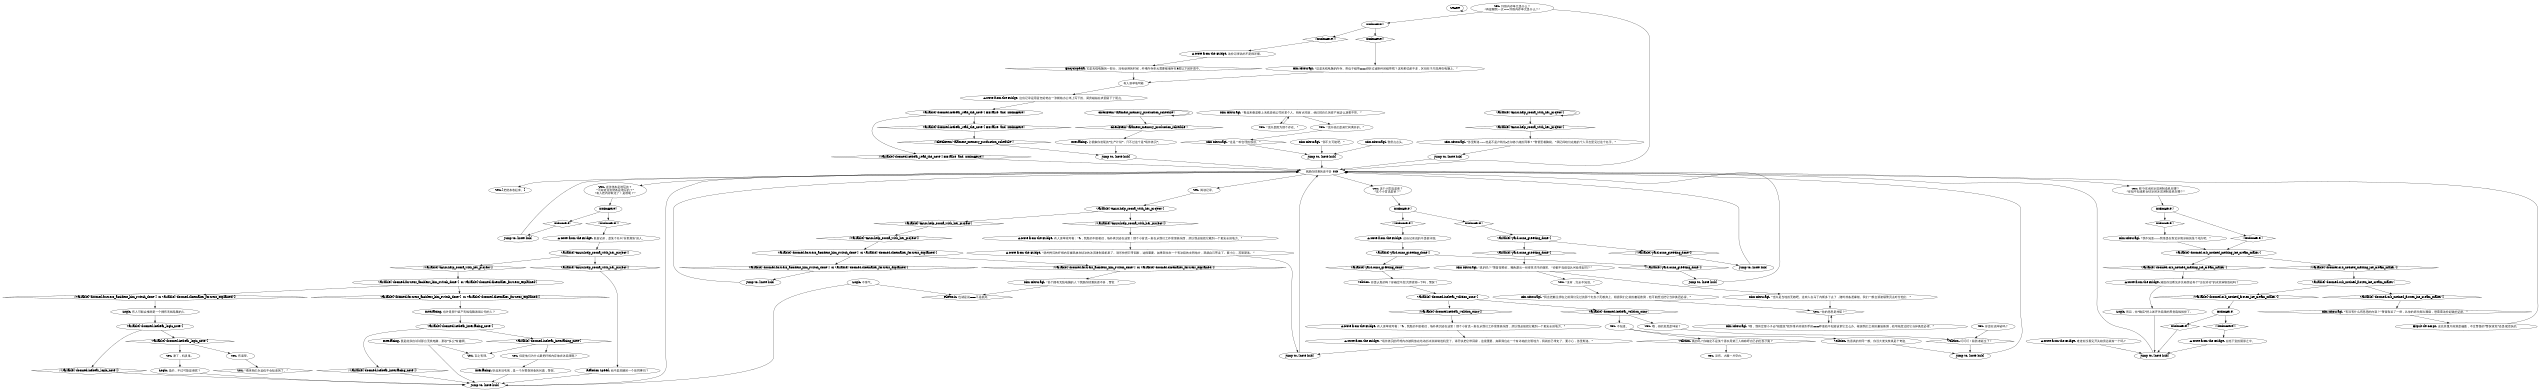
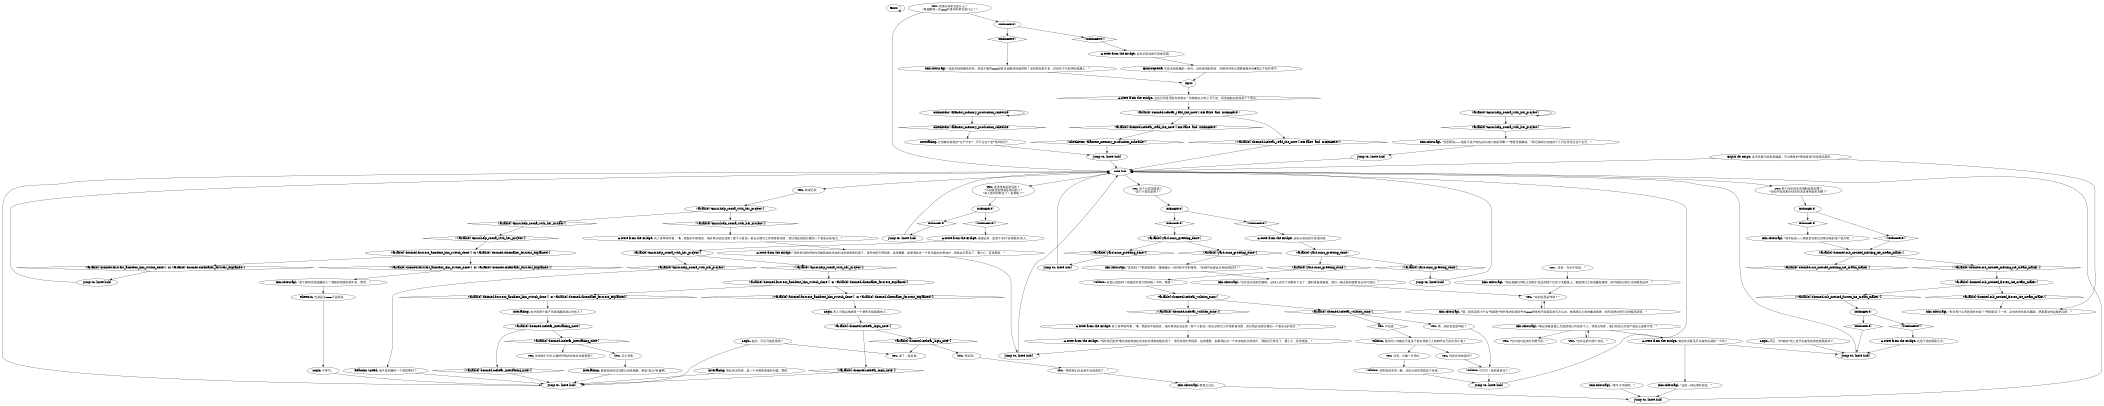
  digraph {
-   n1 [label=START]
-   n2 [label="有人潦草地写着"]
-   n3 [label="A Note from the Fridge: 这份记录是用蓝色铅笔在一张横格办公纸上写下的。厨房磁贴在表面留下了斑点。"]
+   n1 [label=TASK]
+   n2 [label=input]
+   n3 [label="A Note from the Fridge: 这份记录是用蓝色铅笔在一张横格办公纸上写下的。厨房磁贴在表面留下了斑点。" shape=diamond]
    n4 [label="Variable[\"doomed.icebear_read_the_note\"] == false  and  IsKimHere()"]
    n5 [label="CheckItem(\"filament_memory_production_schedule\")"]
    n6 [label="CheckItem(\"filament_memory_production_schedule\")" shape=diamond]
    n7 [label="Interfacing: 它很像你发现的*生产计划*，只不过这个是*场外拷贝*。"]
    n8 [label="Jump to: [note hub]"]
    n9 [label="!(CheckItem(\"filament_memory_production_schedule\"))" shape=diamond]
-   n10 [label="我跟你猜测的差不多 hub"]
-   n11 [label="Kim Kitsuragi: “有没有什么有意思的内容？”警督靠近了一些，从你的肩头探出脑袋，想看看这份起皱的记录。”" shape=diamond]
+   n10 [label="note hub"]
+   n11 [label="Kim Kitsuragi: “有没有什么有意思的内容？”警督靠近了一些，从你的肩头探出脑袋，想看看这份起皱的记录。”"]
    n12 [label="Esprit de Corps: 这充其量只能算是偏题，不过警督的*警探直觉*还是很活跃的。"]
    n13 [label="A Note from the Fridge: 难道你没看见开关箱旁边就有一个吗？"]
    n14 [label="Jump to: [note hub]"]
-   n15 [label="You: “看来我们永远也不会知道的了。”" shape=diamond]
+   n15 [label="You: “看来我们永远也不会知道的了。”"]
    n16 [label="Kim Kitsuragi: 警督点点头。"]
    n17 [label="Jump to: [note hub]"]
    n18 [label="Logic: 是的，不过可能是谁呢？"]
    n19 [label="Jump to: [note hub]"]
    n20 [label="Logic: 不客气。"]
-   n21 [label="You: [把便条收起来。]"]
    n22 [label="You: 阅读记录。"]
    n23 [label="You: 那个结冰的冰淇淋制造机在哪？\n“你知不知道那台结冰的冰淇淋制造机在哪？”"]
    n24 [label="You: 这张便条是谁写的？\n“不知道这张便条是谁写的？”\n“有人把内存取走了！是谁呢？”"]
    n25 [label="You: 这个小盲流是谁？\n“这个小盲流是谁？”"]
    n26 [label="Jump to: [note hub]"]
    n27 [label="Variable[\"TASK.help_soona_with_her_project\"]"]
    n28 [label="Variable[\"TASK.help_soona_with_her_project\"]" shape=diamond]
    n29 [label="Kim Kitsuragi: “苏里斯洛……他是不是卢凯伦-吉尔德小姐的同事？”警督歪着脑袋。“我记得咱们在她的个人日志里见过这个名字。”"]
    n30 [label="Jump to: [note hub]"]
    n31 [label="!(Variable[\"TASK.help_soona_with_her_project\"])" shape=diamond]
    n32 [label="Variable[\"doomed.fortress_accident_kim_switch_done\"]  or Variable[\"doomed.dicemaker_fortress_explained\"]"]
    n33 [label="Variable[\"doomed.fortress_accident_kim_switch_done\"]  or Variable[\"doomed.dicemaker_fortress_explained\"]" shape=diamond]
    n34 [label="!(Variable[\"doomed.fortress_accident_kim_switch_done\"]  or Variable[\"doomed.dicemaker_fortress_explained\"])" shape=diamond]
    n35 [label="A Note from the Fridge: 有人潦草地写着：“S，我真的不敢相信，场外拷贝还在这里！那个小盲流一直在从我们工作室里偷东西，所以我必须把它藏到一个更安全的地方。”"]
    n36 [label="A Note from the Fridge: “场外拷贝的纤维内存被我放在结冰的冰淇淋制造机里了。请尽快把它带回家，这很重要。如果我住在一个有冰箱的文明地方，我就自己带走了。要小心，苏里斯洛。”"]
    n37 [label="Jump to: [note hub]"]
    n38 [label="Jump to: [note hub]"]
    n39 [label="Kim Kitsuragi: “也许是当地的无赖吧。这种人在马丁内斯多了去了，随时准备惹麻烦。我们一般会派初级警员去对付他们。”"]
-   n40 [label="You: “你的意思是坤诺？”" shape=diamond]
+   n40 [label="You: “你的意思是坤诺？”"]
    n41 [label="Kim Kitsuragi: “哦，我肯定那小子会*很愿意*把纤维内存搞到手的——即使他不知道该拿它怎么办。根据我们之前的邂逅推测，他可能想过把它当掉换思必得。”"]
    n42 [label="Jump to: [note hub]"]
    n43 [label="Kim Kitsuragi: “看起来像是楼上无线游戏公司的某个人。我有点吃惊，他们把自己的资产就这么放着不管。”"]
    n44 [label="You: “也许他们是匆忙间离开的。”"]
    n45 [label="You: “也许是因为那个存在。”"]
-   n46 [label="Kim Kitsuragi: “这是一种合理的假设。”" shape=diamond]
+   n46 [label="Kim Kitsuragi: “这是一种合理的假设。”"]
    n47 [label="Kim Kitsuragi: “那不太可能吧。”"]
    n48 [label="Variable[\"yard.cuno_greeting_done\"]"]
    n49 [label="Variable[\"yard.cuno_greeting_done\"]" shape=diamond]
    n50 [label="!(Variable[\"yard.cuno_greeting_done\"])" shape=diamond]
    n51 [label="Kim Kitsuragi: “真的吗？”警督望着你，嘴角露出一丝得意洋洋的微笑。“你都不知道该从何处猜起吗？”"]
    n52 [label="You: “没有，完全不知道。”"]
    n53 [label="IsKimHere()"]
    n54 [label="IsKimHere()" shape=diamond]
    n55 [label="!(IsKimHere())" shape=diamond]
    n56 [label="A Note from the Fridge: 这份记录说的不是很详细。"]
    n57 [label="Variable[\"yard.cuno_greeting_done\"]"]
-   n58 [label="Encyclopedia: 它是无线电脑的一部分。没有使用的时候，纤维内存单元需要被储存在0度以下的环境中。" shape=diamond]
+   n58 [label="Encyclopedia: 它是无线电脑的一部分。没有使用的时候，纤维内存单元需要被储存在0度以下的环境中。"]
    n59 [label="Variable[\"doomed.icebear_read_the_note\"] == false  and  IsKimHere()" shape=diamond]
    n60 [label="!(Variable[\"doomed.icebear_read_the_note\"] == false  and  IsKimHere())" shape=diamond]
    n61 [label="Volition: 伤害真的非同一般。你没大便失禁真是个奇迹。"]
    n62 [label="Jump to: [note hub]"]
    n63 [label="Variable[\"doomed.icebear_volition_cuno\"]"]
    n64 [label="Variable[\"doomed.icebear_volition_cuno\"]" shape=diamond]
    n65 [label="!(Variable[\"doomed.icebear_volition_cuno\"])" shape=diamond]
    n66 [label="You: 哦，你的意思是坤诺？"]
-   n67 [label="You: 不知道。"]
-   n68 [label="Volition: 叮叮叮！获胜者诞生了！" shape=diamond]
-   n69 [label="Volition: 真的吗？你确定不是某个喜欢用第三人称称呼自己的红发小鬼？" shape=diamond]
+   n67 [label="You: 不知道。" shape=diamond]
+   n68 [label="Volition: 叮叮叮！获胜者诞生了！"]
+   n69 [label="Volition: 真的吗？你确定不是某个喜欢用第三人称称呼自己的红发小鬼？"]
    n70 [label="A Note from the Fridge: 根据记录，是某个名叫‘苏里斯洛’的人。"]
    n71 [label="Variable[\"TASK.help_soona_with_her_project\"]"]
    n72 [label="Variable[\"TASK.help_soona_with_her_project\"]" shape=diamond]
    n73 [label="!(Variable[\"TASK.help_soona_with_her_project\"])" shape=diamond]
    n74 [label="You: 纤维内存单元是什么？\n“再提醒我一次——纤维内存单元是什么？”"]
    n75 [label="IsKimHere()"]
    n76 [label="IsKimHere()" shape=diamond]
    n77 [label="!(IsKimHere())" shape=diamond]
    n78 [label="You: 没有。大脑一片空白。"]
    n79 [label="You: 你是在说坤诺吗？"]
    n80 [label="Kim Kitsuragi: “某个拥有无线电脑的人？我跟你猜测的差不多，警官。”"]
-   n81 [label="Rhetoric: 也就是说——不是很好。" shape=diamond]
+   n81 [label="Rhetoric: 也就是说——不是很好。"]
    n82 [label="Logic: 有人可能会推测是一个拥有无线电脑的人。"]
    n83 [label="Variable[\"doomed.icebear_logic_note\"]"]
    n84 [label="Variable[\"doomed.icebear_logic_note\"]" shape=diamond]
    n85 [label="!(Variable[\"doomed.icebear_logic_note\"])" shape=diamond]
    n86 [label="Kim Kitsuragi: “这是无线电脑的内存。类似于磁带——你听过迪斯科的磁带吧？这和那些差不多，区别在于只能用在电脑上。”"]
    n87 [label="A Note from the Fridge: 这份记录说的不是很详细。"]
    n88 [label="Variable[\"TASK.help_soona_with_her_project\"]"]
    n89 [label="Variable[\"TASK.help_soona_with_her_project\"]" shape=diamond]
    n90 [label="!(Variable[\"TASK.help_soona_with_her_project\"])" shape=diamond]
    n91 [label="Interfacing: 要是能亲自试试那台无线电脑，那该*多么*有趣啊。"]
    n92 [label="Kim Kitsuragi: “我会把赌注押在之前我们见过的那个红发小无赖身上。根据我们之前的邂逅推测，他可能想过把它当掉换思必得。”"]
    n93 [label="Volition: 你是认真的吗？你确定不想大胆猜测一下吗，警探？"]
    n94 [label="You: 谢了，机灵鬼。"]
    n95 [label="Variable[\"yard.cuno_greeting_done\"]" shape=diamond]
    n96 [label="!(Variable[\"yard.cuno_greeting_done\"])" shape=diamond]
    n97 [label="Jump to: [note hub]"]
    n98 [label="You: 有道理。"]
    n99 [label="A Note from the Fridge: 有人潦草地写着：“S，我真的不敢相信，场外拷贝还在这里！那个小盲流一直在从我们工作室里偷东西，所以我必须把它藏到一个更安全的地方。”"]
    n100 [label="A Note from the Fridge: “场外拷贝的纤维内存被我放在结冰的冰淇淋制造机里了。请尽快把它带回家，这很重要。如果我住在一个有冰箱的文明地方，我就自己带走了。要小心，苏里斯洛。”"]
    n101 [label="IsKimHere()"]
    n102 [label="IsKimHere()" shape=diamond]
    n103 [label="!(IsKimHere())" shape=diamond]
    n104 [label="A Note from the Fridge: 在地下室的阴影之中。"]
    n105 [label="You: 言之有理。"]
    n106 [label="IsKimHere()"]
    n107 [label="IsKimHere()" shape=diamond]
    n108 [label="!(IsKimHere())" shape=diamond]
    n109 [label="Variable[\"doomed.fortress_accident_kim_switch_done\"]  or Variable[\"doomed.dicemaker_fortress_explained\"]"]
    n110 [label="Variable[\"doomed.fortress_accident_kim_switch_done\"]  or Variable[\"doomed.dicemaker_fortress_explained\"]" shape=diamond]
    n111 [label="!(Variable[\"doomed.fortress_accident_kim_switch_done\"]  or Variable[\"doomed.dicemaker_fortress_explained\"])" shape=diamond]
    n112 [label="Interfacing: 也许是那个破产无线电脑游戏公司的人？"]
    n113 [label="Variable[\"doomed.icebear_interfacing_note\"]"]
    n114 [label="Variable[\"doomed.orb_noticed_melting_ice_cream_maker\"]"]
    n115 [label="Variable[\"doomed.orb_noticed_melting_ice_cream_maker\"]" shape=diamond]
    n116 [label="!(Variable[\"doomed.orb_noticed_melting_ice_cream_maker\"])" shape=diamond]
-   n117 [label="A Note from the Fridge: 难道你没看见开关箱旁边有个*正在溶化*的冰淇淋制造机吗？"]
    n118 [label="Variable[\"doomed.orb_noticed_frozen_ice_cream_maker\"]"]
    n119 [label="Logic: 而且，你*确实*把上述开关箱里的黑色电线拔掉了。"]
    n120 [label="Variable[\"doomed.orb_noticed_frozen_ice_cream_maker\"]" shape=diamond]
    n121 [label="!(Variable[\"doomed.orb_noticed_frozen_ice_cream_maker\"])" shape=diamond]
    n122 [label="IsKimHere()"]
    n123 [label="IsKimHere()" shape=diamond]
    n124 [label="!(IsKimHere())" shape=diamond]
    n125 [label="Reaction Speed: 他不是苏娜的一个前同事吗？"]
    n126 [label="Kim Kitsuragi: “我不知道……我猜是在靠近冰熊冰箱的某个地方吧。”"]
    n127 [label="You: 但是他们为什么要把纤维内存放在冰箱里呢？"]
    n128 [label="Interfacing: 听起来没毛病，是一个为警探准备的问题，警探。"]
    n129 [label="Variable[\"doomed.icebear_interfacing_note\"]" shape=diamond]
    n130 [label="!(Variable[\"doomed.icebear_interfacing_note\"])" shape=diamond]
    n1 -> n1
    n2 -> n3
    n3 -> n4
    n4 -> n59
    n4 -> n60
    n5 -> n5
    n5 -> n6
    n6 -> n7
    n7 -> n8
    n8 -> n10
    n9 -> n8
-   n10 -> n21
    n10 -> n22
    n10 -> n23
    n10 -> n24
    n10 -> n25
-   n11 -> n12
+   n12 -> n11
    n12 -> n10
    n13 -> n14
    n14 -> n10
+   n15 -> n16
    n16 -> n17
    n17 -> n10
    n18 -> n19
    n19 -> n10
    n20 -> n19
    n22 -> n88
    n23 -> n106
    n24 -> n122
    n25 -> n53
    n26 -> n10
    n27 -> n27
    n27 -> n28
    n28 -> n29
    n29 -> n30
    n30 -> n10
    n31 -> n32
    n32 -> n33
    n32 -> n34
    n33 -> n42
    n34 -> n80
    n35 -> n36
    n36 -> n37
    n37 -> n10
    n38 -> n10
    n39 -> n40
    n40 -> n41
    n41 -> n40
    n42 -> n10
+   n43 -> n13
    n43 -> n44
    n43 -> n45
-   n44 -> n46
+   n13 -> n46
    n45 -> n43
    n46 -> n17
    n47 -> n17
    n48 -> n49
    n48 -> n50
    n49 -> n51
    n50 -> n38
    n51 -> n39
-   n51 -> n52
    n52 -> n92
    n53 -> n54
    n53 -> n55
    n54 -> n48
    n55 -> n56
    n56 -> n57
    n57 -> n95
    n57 -> n96
    n58 -> n2
    n59 -> n9
    n60 -> n10
    n61 -> n62
    n62 -> n10
    n63 -> n64
    n63 -> n65
    n64 -> n66
    n64 -> n67
    n65 -> n35
    n66 -> n68
    n67 -> n69
    n68 -> n62
    n69 -> n78
+   n69 -> n79
    n70 -> n71
    n71 -> n72
    n71 -> n73
    n72 -> n125
    n73 -> n109
    n74 -> n10
    n74 -> n75
    n75 -> n76
    n75 -> n77
    n76 -> n86
    n77 -> n87
-   n67 -> n61
+   n78 -> n61
    n79 -> n68
    n80 -> n81
-   n20 -> n81
+   n81 -> n20
    n82 -> n83
    n83 -> n84
    n83 -> n85
    n84 -> n94
    n84 -> n98
    n85 -> n19
    n86 -> n2
    n87 -> n58
    n88 -> n89
    n88 -> n90
    n89 -> n31
    n90 -> n99
    n91 -> n19
    n92 -> n40
    n93 -> n63
-   n94 -> n18
+   n18 -> n94
    n95 -> n93
    n96 -> n97
    n97 -> n10
    n98 -> n15
    n99 -> n100
    n100 -> n37
    n101 -> n102
    n101 -> n103
    n102 -> n14
    n103 -> n104
    n104 -> n14
-   n91 -> n105
+   n105 -> n91
    n106 -> n107
    n106 -> n108
    n107 -> n126
    n108 -> n114
    n109 -> n110
    n109 -> n111
    n110 -> n112
    n111 -> n82
    n112 -> n113
    n113 -> n129
    n113 -> n130
    n114 -> n115
    n114 -> n116
-   n115 -> n117
    n116 -> n118
-   n117 -> n119
    n118 -> n120
    n118 -> n121
    n119 -> n14
    n120 -> n11
    n121 -> n101
    n122 -> n123
    n122 -> n124
    n123 -> n26
    n124 -> n70
    n125 -> n19
    n126 -> n114
-   n127 -> n128
    n128 -> n19
    n129 -> n105
    n129 -> n127
    n130 -> n19
  }
